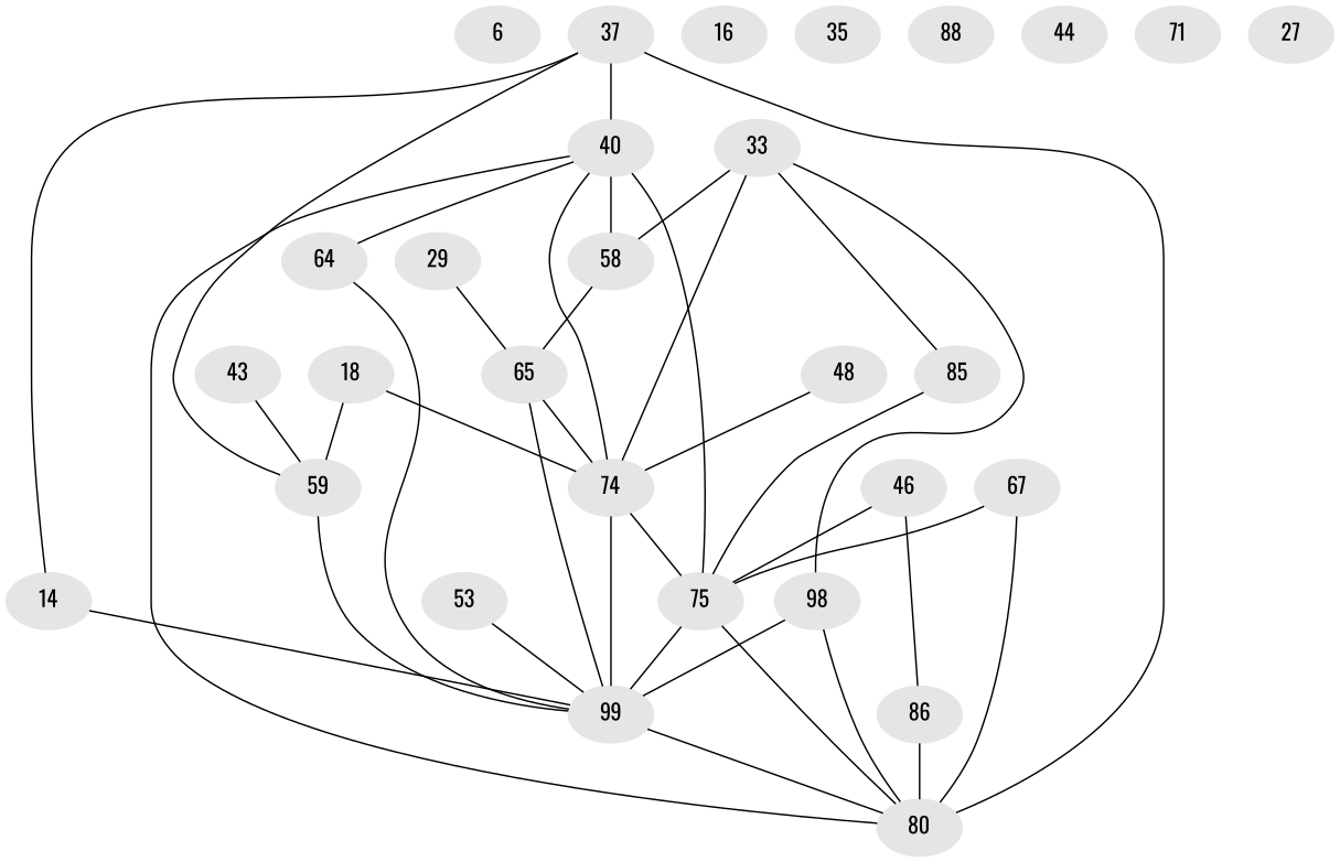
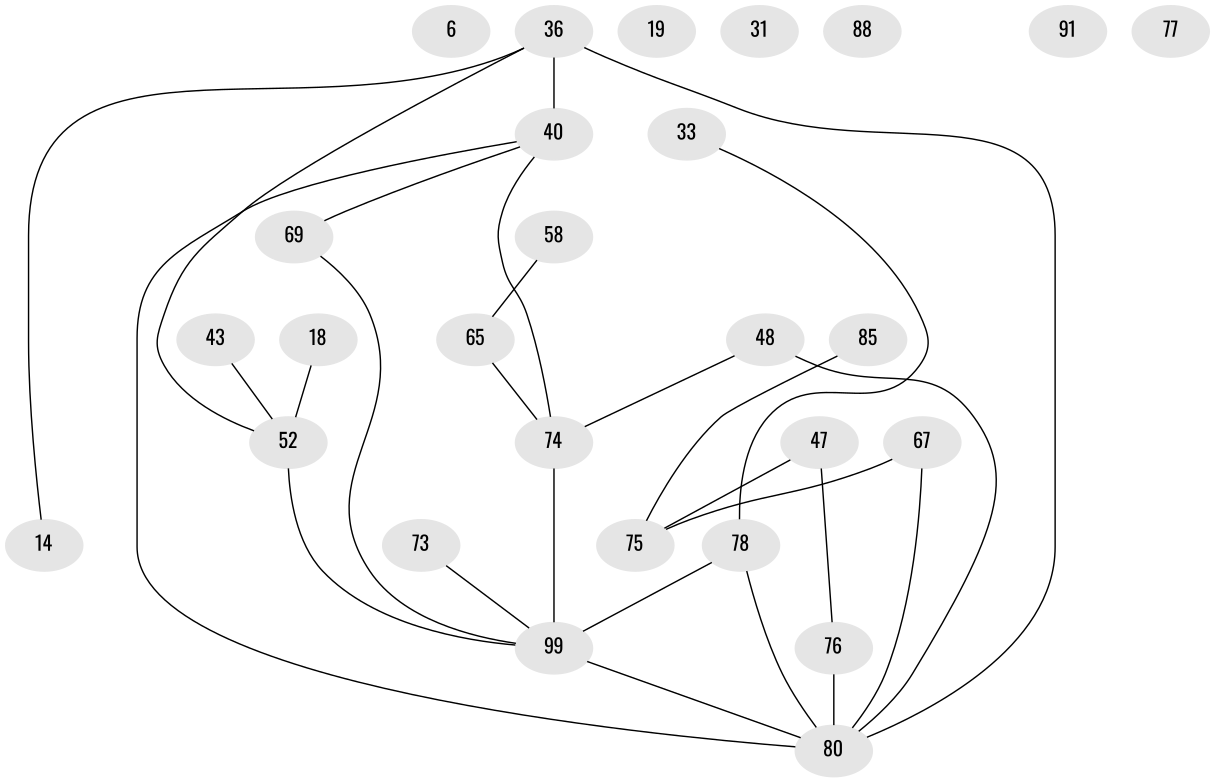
  graph {
    fontname=Oswald
    node [color=gray90 fontname=Oswald style=filled]
    edge [fontname=Oswald]
    n1 [label=6]
    74 [super="+41+70"]
    75 [super="+47+61+66"]
    n4 [label=99 super="+15+52"]
    18 [super="+10"]
-   59
-   19 [label=16]
+   59 [label=52]
+   19
    65 [super="+24+6"]
-   29
-   31 [label=35]
-   36 [super="+22" label=37]
+   31
+   36 [super="+22"]
    40 [super="+7+13+14"]
    n13 [label=14]
    80 [super="+60+72+53+56"]
    58 [super="+42"]
-   69 [label=64]
+   69
    n17 [label=88]
    n18 [label=33 super="+26"]
    n19 [label=85]
-   78 [label=98]
+   78
    43
-   44
-   46
-   76 [super="+32" label=86]
+   46 [label=47]
+   76 [super="+32"]
    48
    67
-   71
-   73 [label=53]
-   77 [label=27]
-   74 -- 75
+   71 [label=91]
+   73
+   77
    74 -- n4 [weight=4]
-   75 -- n4 [weight=4]
-   75 -- 80 [weight=4]
+   48 -- 80 [weight=4]
    n4 -- 80
-   18 -- 74
    18 -- 59 [weight=2]
    59 -- n4
    65 -- 74
-   65 -- n4 [weight=2]
-   29 -- 65
    36 -- 59
    36 -- 40
    36 -- n13
    36 -- 80 [weight=2]
    40 -- 74
-   40 -- 75 [weight=2]
    40 -- 80
-   40 -- 58 [weight=2]
    40 -- 69
-   n13 -- n4
    58 -- 65
    69 -- n4
-   n18 -- 74 [weight=4]
-   n18 -- 58
-   n18 -- n19
    n18 -- 78 [weight=2]
    n19 -- 75
    78 -- n4
    78 -- 80
    43 -- 59
    46 -- 75
    46 -- 76
    76 -- 80 [weight=2]
    48 -- 74
    67 -- 75
    67 -- 80 [weight=2]
    73 -- n4
  }
